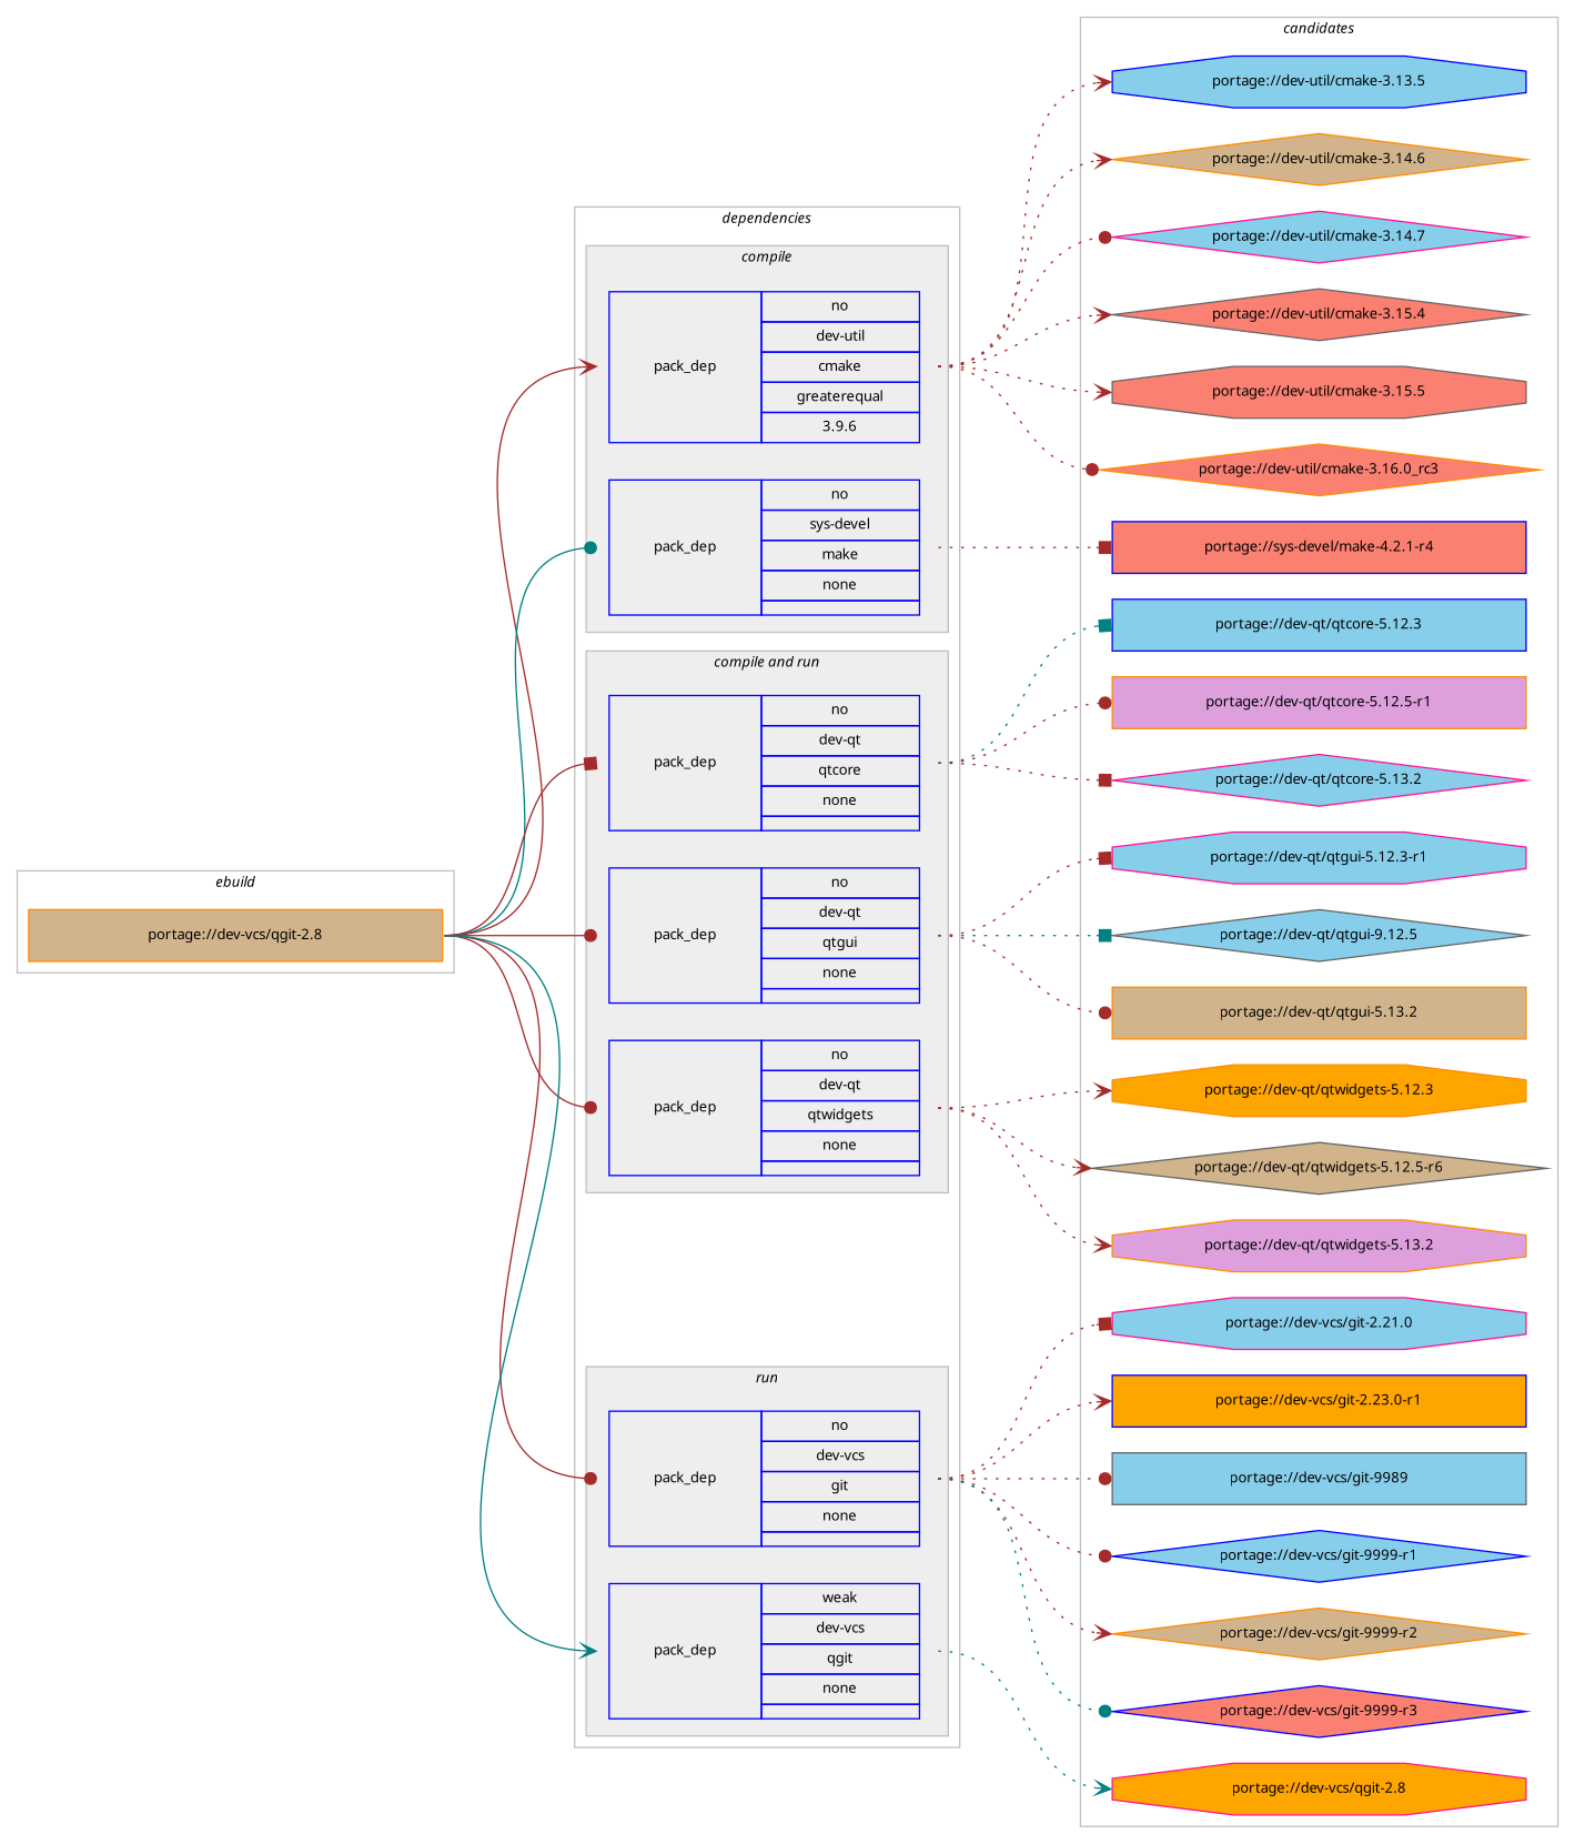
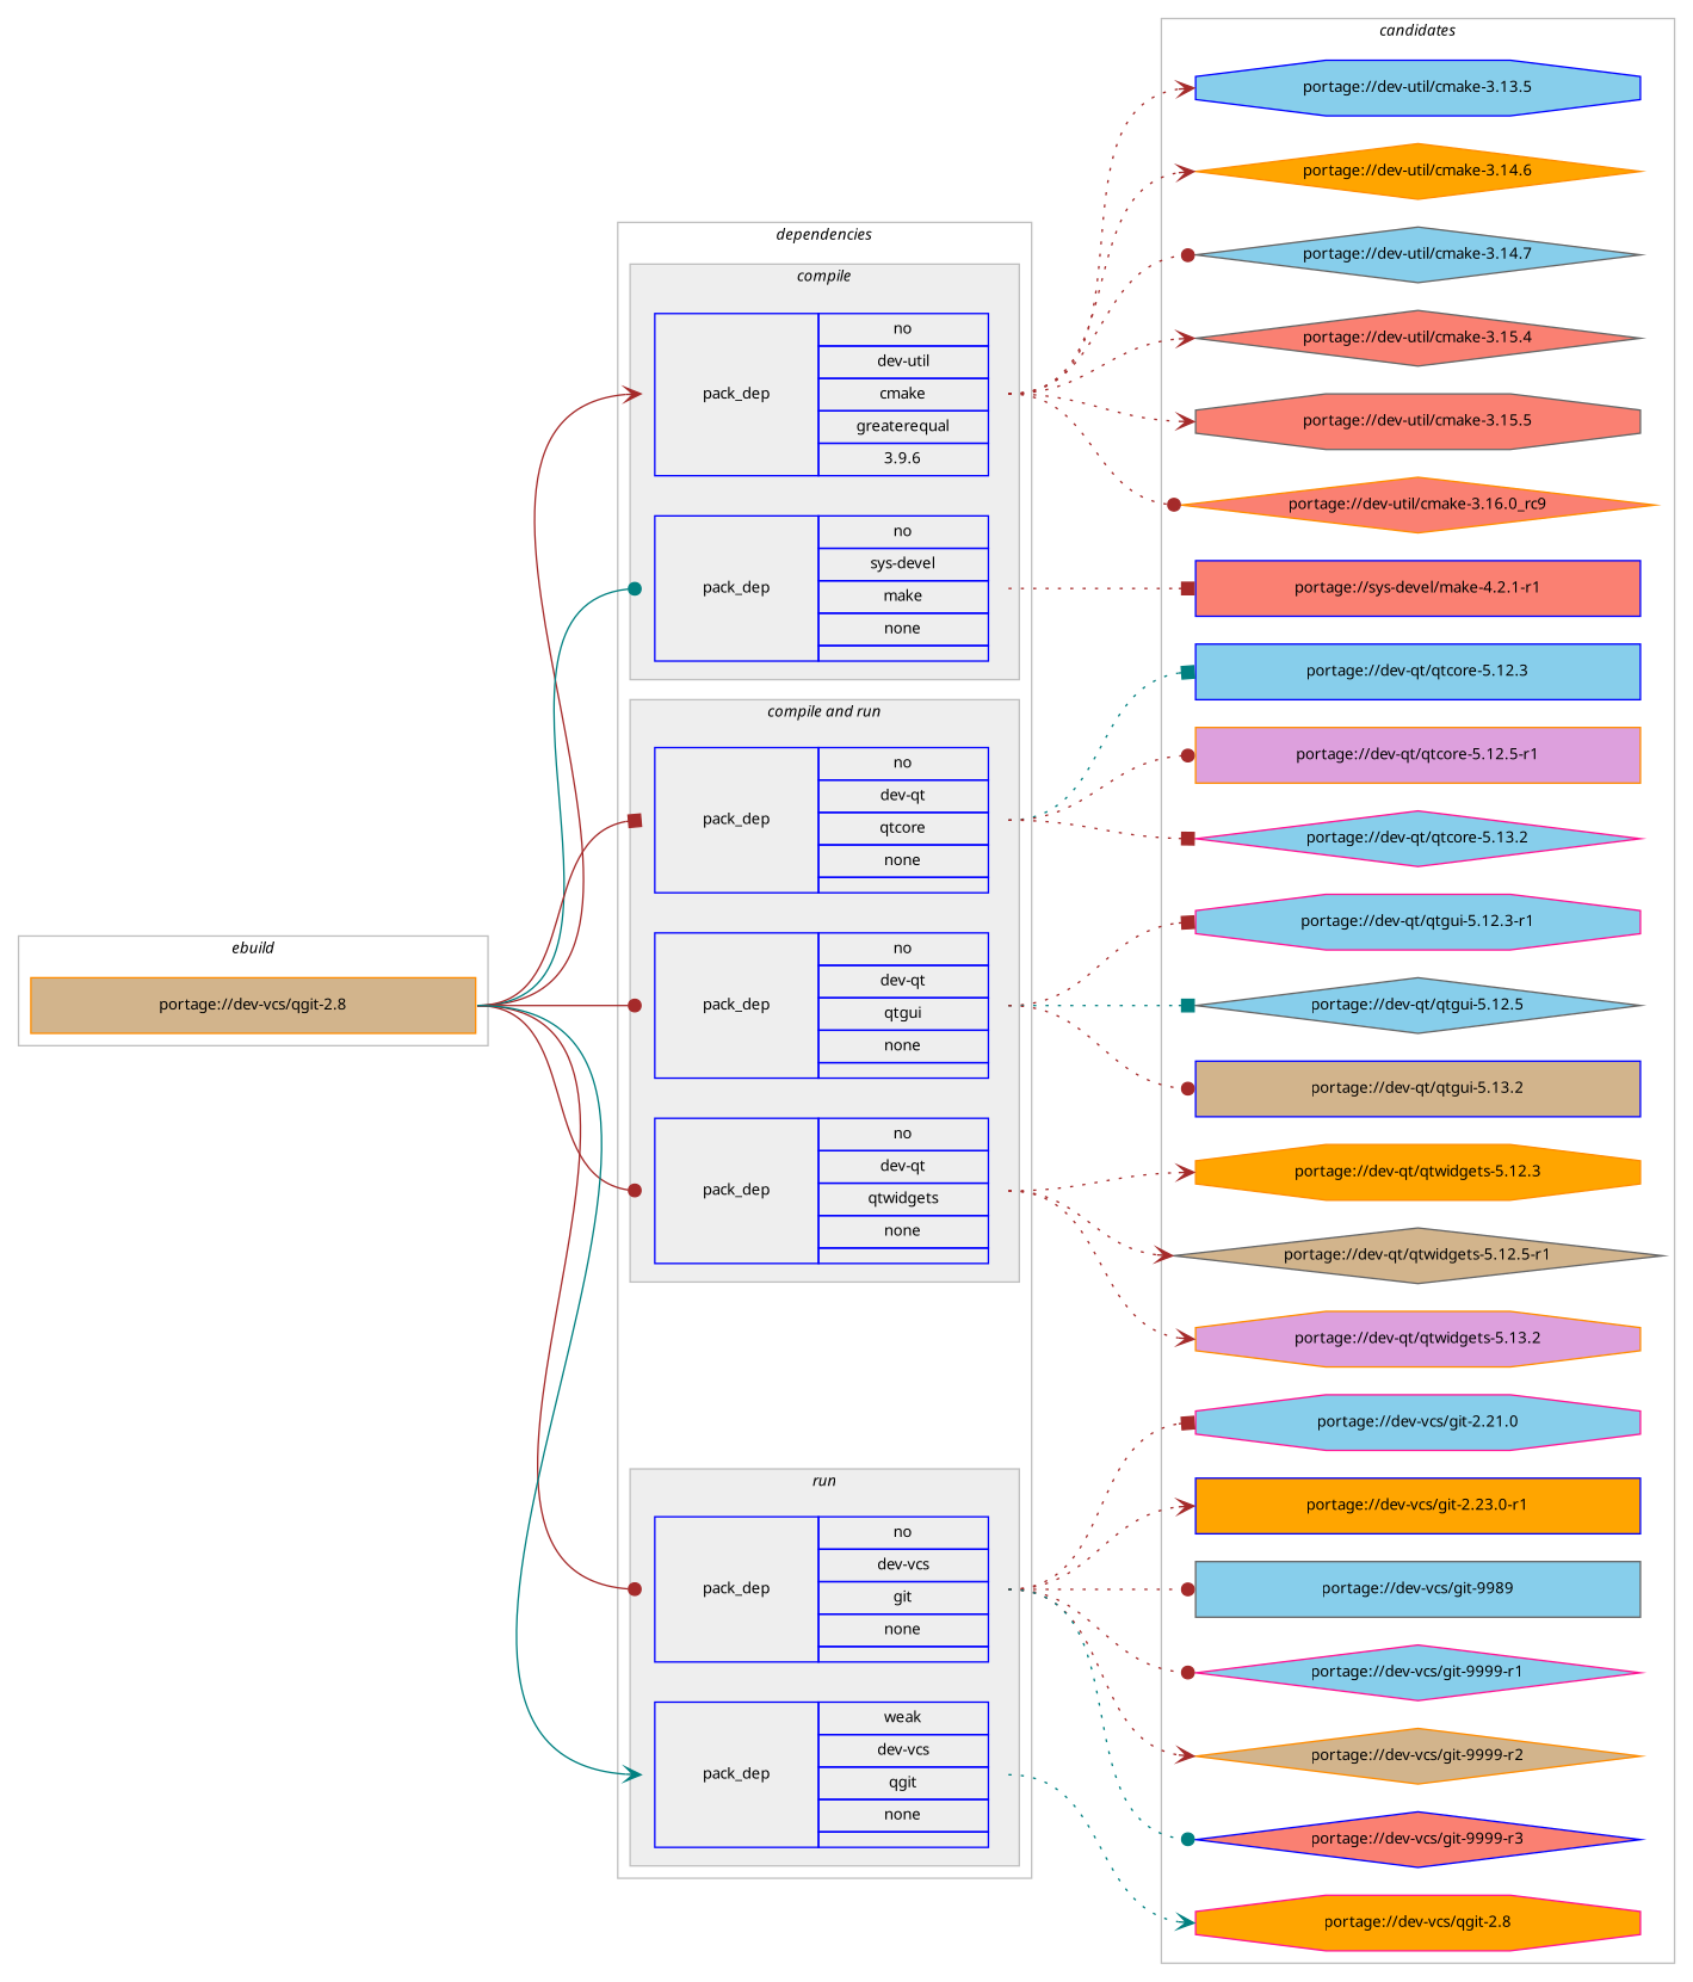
  digraph {
    compound=true
    concentrate=true
    fontname="Noto Sans"
    fontsize=10
    newrank=true
    rankdir=LR
    ranksep=1.5
    node [color=blue fillcolor=skyblue fontname="Noto Sans" fontsize=10 shape=diamond style=filled]
    edge [arrowhead=vee color=brown fontname="Noto Sans" headport=w style=dotted tailport=e weight=100]
    n1 [color=darkorange fillcolor=tan label="portage://dev-vcs/qgit-2.8" shape=box width=4]
    n2 [label=<<TABLE BORDER="0" CELLBORDER="1" CELLSPACING="0" CELLPADDING="4" WIDTH="220"><TR><TD ROWSPAN="6" CELLPADDING="30">pack_dep</TD></TR><TR><TD WIDTH="110">no</TD></TR><TR><TD>dev-util</TD></TR><TR><TD>cmake</TD></TR><TR><TD>greaterequal</TD></TR><TR><TD>3.9.6</TD></TR></TABLE>> shape=none fillcolor="" style=""]
    n3 [label=<<TABLE BORDER="0" CELLBORDER="1" CELLSPACING="0" CELLPADDING="4" WIDTH="220"><TR><TD ROWSPAN="6" CELLPADDING="30">pack_dep</TD></TR><TR><TD WIDTH="110">no</TD></TR><TR><TD>sys-devel</TD></TR><TR><TD>make</TD></TR><TR><TD>none</TD></TR><TR><TD></TD></TR></TABLE>> shape=none fillcolor="" style=""]
    n4 [label=<<TABLE BORDER="0" CELLBORDER="1" CELLSPACING="0" CELLPADDING="4" WIDTH="220"><TR><TD ROWSPAN="6" CELLPADDING="30">pack_dep</TD></TR><TR><TD WIDTH="110">no</TD></TR><TR><TD>dev-qt</TD></TR><TR><TD>qtcore</TD></TR><TR><TD>none</TD></TR><TR><TD></TD></TR></TABLE>> shape=none fillcolor="" style=""]
    n5 [label=<<TABLE BORDER="0" CELLBORDER="1" CELLSPACING="0" CELLPADDING="4" WIDTH="220"><TR><TD ROWSPAN="6" CELLPADDING="30">pack_dep</TD></TR><TR><TD WIDTH="110">no</TD></TR><TR><TD>dev-qt</TD></TR><TR><TD>qtgui</TD></TR><TR><TD>none</TD></TR><TR><TD></TD></TR></TABLE>> shape=none fillcolor="" style=""]
    n6 [label=<<TABLE BORDER="0" CELLBORDER="1" CELLSPACING="0" CELLPADDING="4" WIDTH="220"><TR><TD ROWSPAN="6" CELLPADDING="30">pack_dep</TD></TR><TR><TD WIDTH="110">no</TD></TR><TR><TD>dev-qt</TD></TR><TR><TD>qtwidgets</TD></TR><TR><TD>none</TD></TR><TR><TD></TD></TR></TABLE>> shape=none fillcolor="" style=""]
    n7 [label=<<TABLE BORDER="0" CELLBORDER="1" CELLSPACING="0" CELLPADDING="4" WIDTH="220"><TR><TD ROWSPAN="6" CELLPADDING="30">pack_dep</TD></TR><TR><TD WIDTH="110">no</TD></TR><TR><TD>dev-vcs</TD></TR><TR><TD>git</TD></TR><TR><TD>none</TD></TR><TR><TD></TD></TR></TABLE>> shape=none fillcolor="" style=""]
    n8 [label=<<TABLE BORDER="0" CELLBORDER="1" CELLSPACING="0" CELLPADDING="4" WIDTH="220"><TR><TD ROWSPAN="6" CELLPADDING="30">pack_dep</TD></TR><TR><TD WIDTH="110">weak</TD></TR><TR><TD>dev-vcs</TD></TR><TR><TD>qgit</TD></TR><TR><TD>none</TD></TR><TR><TD></TD></TR></TABLE>> shape=none fillcolor="" style=""]
    n9 [label="portage://dev-util/cmake-3.13.5" shape=octagon width=4]
-   n10 [color=darkorange fillcolor=tan label="portage://dev-util/cmake-3.14.6" width=4]
-   n11 [color=deeppink label="portage://dev-util/cmake-3.14.7" width=4]
+   n10 [color=darkorange fillcolor=orange label="portage://dev-util/cmake-3.14.6" width=4]
+   n11 [color=gray40 label="portage://dev-util/cmake-3.14.7" width=4]
    n12 [color=gray40 fillcolor=salmon label="portage://dev-util/cmake-3.15.4" width=4]
    n13 [color=gray40 fillcolor=salmon label="portage://dev-util/cmake-3.15.5" shape=octagon width=4]
-   n14 [color=darkorange fillcolor=salmon label="portage://dev-util/cmake-3.16.0_rc3" width=4]
-   n15 [fillcolor=salmon label="portage://sys-devel/make-4.2.1-r4" shape=box width=4]
+   n14 [color=darkorange fillcolor=salmon label="portage://dev-util/cmake-3.16.0_rc9" width=4]
+   n15 [fillcolor=salmon label="portage://sys-devel/make-4.2.1-r1" shape=box width=4]
    n16 [label="portage://dev-qt/qtcore-5.12.3" shape=box width=4]
    n17 [color=darkorange fillcolor=plum label="portage://dev-qt/qtcore-5.12.5-r1" shape=box width=4]
    n18 [color=deeppink label="portage://dev-qt/qtcore-5.13.2" width=4]
    n19 [color=deeppink label="portage://dev-qt/qtgui-5.12.3-r1" shape=octagon width=4]
-   n20 [color=gray40 label="portage://dev-qt/qtgui-9.12.5" width=4]
-   n21 [color=darkorange fillcolor=tan label="portage://dev-qt/qtgui-5.13.2" shape=box width=4]
+   n20 [color=gray40 label="portage://dev-qt/qtgui-5.12.5" width=4]
+   n21 [fillcolor=tan label="portage://dev-qt/qtgui-5.13.2" shape=box width=4]
    n22 [color=darkorange fillcolor=orange label="portage://dev-qt/qtwidgets-5.12.3" shape=octagon width=4]
-   n23 [color=gray40 fillcolor=tan label="portage://dev-qt/qtwidgets-5.12.5-r6" width=4]
+   n23 [color=gray40 fillcolor=tan label="portage://dev-qt/qtwidgets-5.12.5-r1" width=4]
    n24 [color=darkorange fillcolor=plum label="portage://dev-qt/qtwidgets-5.13.2" shape=octagon width=4]
    n25 [color=deeppink label="portage://dev-vcs/git-2.21.0" shape=octagon width=4]
    n26 [fillcolor=orange label="portage://dev-vcs/git-2.23.0-r1" shape=box width=4]
    n27 [color=gray40 label="portage://dev-vcs/git-9989" shape=box width=4]
-   n28 [label="portage://dev-vcs/git-9999-r1" width=4]
+   n28 [color=deeppink label="portage://dev-vcs/git-9999-r1" width=4]
    n29 [color=darkorange fillcolor=tan label="portage://dev-vcs/git-9999-r2" width=4]
    n30 [fillcolor=salmon label="portage://dev-vcs/git-9999-r3" width=4]
    n31 [color=deeppink fillcolor=orange label="portage://dev-vcs/qgit-2.8" shape=octagon width=4]
    subgraph cluster_1 {
      color=gray
      label=<<i>dependencies</i>>
      subgraph cluster_2 {
        color=gray
        fillcolor="#eeeeee"
        label=<<i>compile</i>>
        style=filled
        subgraph sub_3 {
          color=gray
          fillcolor="#eeeeee"
          label=<<i>compile</i>>
          style=filled
          n2
        }
        subgraph sub_4 {
          color=gray
          fillcolor="#eeeeee"
          label=<<i>compile</i>>
          style=filled
          n3
        }
      }
      subgraph cluster_5 {
        color=gray
        fillcolor="#eeeeee"
        label=<<i>compile and run</i>>
        style=filled
        subgraph sub_6 {
          color=gray
          fillcolor="#eeeeee"
          label=<<i>compile and run</i>>
          style=filled
          n4
        }
        subgraph sub_7 {
          color=gray
          fillcolor="#eeeeee"
          label=<<i>compile and run</i>>
          style=filled
          n5
        }
        subgraph sub_8 {
          color=gray
          fillcolor="#eeeeee"
          label=<<i>compile and run</i>>
          style=filled
          n6
        }
      }
      subgraph cluster_9 {
        color=gray
        fillcolor="#eeeeee"
        label=<<i>run</i>>
        style=filled
        subgraph sub_10 {
          color=gray
          fillcolor="#eeeeee"
          label=<<i>run</i>>
          style=filled
          n7
        }
        subgraph sub_11 {
          color=gray
          fillcolor="#eeeeee"
          label=<<i>run</i>>
          style=filled
          n8
        }
      }
    }
    subgraph cluster_12 {
      color=gray
      label=<<i>ebuild</i>>
      rank=same
      n1
    }
    subgraph cluster_13 {
      color=gray
      label=<<i>candidates</i>>
      rank=same
      subgraph sub_14 {
        color=black
        label=<<i>candidates</i>>
        nodesep=1
        rank=same
        n9
        n10
        n11
        n12
        n13
        n14
      }
      subgraph sub_15 {
        color=black
        label=<<i>candidates</i>>
        nodesep=1
        rank=same
        n15
      }
      subgraph sub_16 {
        color=black
        label=<<i>candidates</i>>
        nodesep=1
        rank=same
        n16
        n17
        n18
      }
      subgraph sub_17 {
        color=black
        label=<<i>candidates</i>>
        nodesep=1
        rank=same
        n19
        n20
        n21
      }
      subgraph sub_18 {
        color=black
        label=<<i>candidates</i>>
        nodesep=1
        rank=same
        n22
        n23
        n24
      }
      subgraph sub_19 {
        color=black
        label=<<i>candidates</i>>
        nodesep=1
        rank=same
        n25
        n26
        n27
        n28
        n29
        n30
      }
      subgraph sub_20 {
        color=black
        label=<<i>candidates</i>>
        nodesep=1
        rank=same
        n31
      }
    }
    n1 -> n2 [style=solid weight=20]
    n1 -> n3 [arrowhead=dot color=teal style=solid weight=20]
    n1 -> n4 [arrowhead=box style=solid weight=20]
    n1 -> n5 [arrowhead=dot style=solid weight=20]
    n1 -> n6 [arrowhead=dot style=solid weight=20]
    n1 -> n7 [arrowhead=dot style=solid weight=20]
    n1 -> n8 [color=teal style=solid weight=20]
    n2 -> n9
    n2 -> n10
    n2 -> n11 [arrowhead=dot]
    n2 -> n12
    n2 -> n13
    n2 -> n14 [arrowhead=dot]
    n3 -> n15 [arrowhead=box]
    n4 -> n16 [arrowhead=box color=teal]
    n4 -> n17 [arrowhead=dot]
    n4 -> n18 [arrowhead=box]
    n5 -> n19 [arrowhead=box]
    n5 -> n20 [arrowhead=box color=teal]
    n5 -> n21 [arrowhead=dot]
    n6 -> n22
    n6 -> n23
    n6 -> n24
    n7 -> n25 [arrowhead=box]
    n7 -> n26
    n7 -> n27 [arrowhead=dot]
    n7 -> n28 [arrowhead=dot]
    n7 -> n29
    n7 -> n30 [arrowhead=dot color=teal]
    n8 -> n31 [color=teal]
  }
